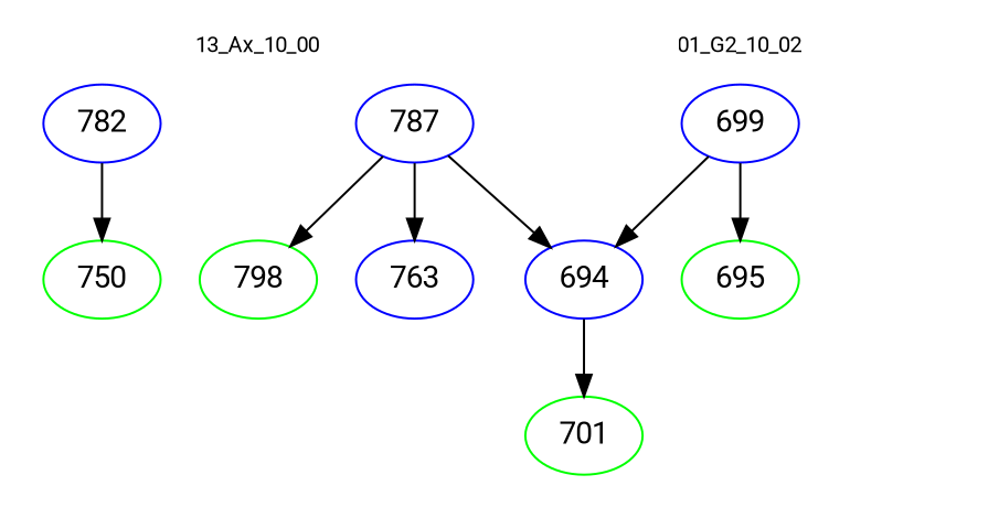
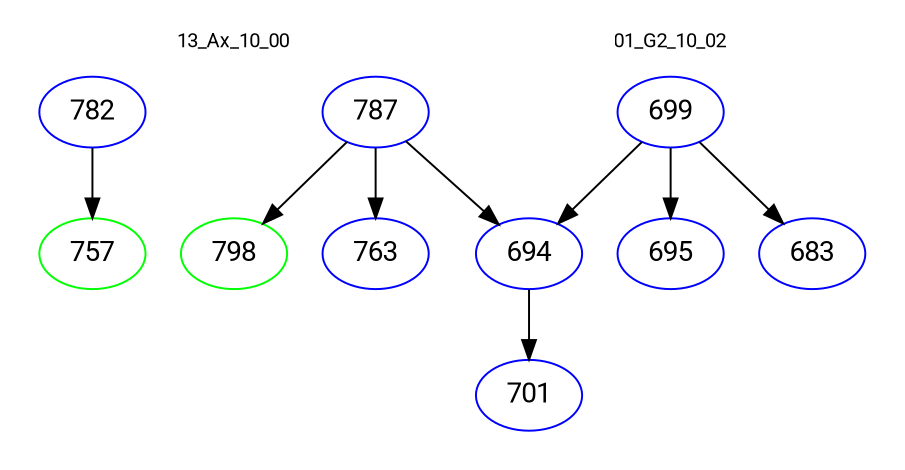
  digraph {
    fontname=Roboto
    node [color=blue fontname=Roboto]
    edge [color=black fontname=Roboto]
    n1 [label=787]
    n2 [label=782]
    n3 [color=green label=798]
    n4 [label=763]
-   n5 [color=green label=750]
+   n5 [color=green label=757]
    n6 [label=699]
+   n7 [label=683]
    n8 [label=694]
-   n9 [color=green label=695]
-   n10 [color=green label=701]
+   n9 [label=695]
+   n10 [label=701]
    subgraph cluster_1 {
      color=white
      fontsize=10
      label="13_Ax_10_00"
      n1
      n2
      n3
      n4
      n5
    }
    subgraph cluster_2 {
      color=white
      fontsize=10
      label="01_G2_10_02"
      n6
+     n7
      n8
      n9
      n10
    }
    n1 -> n3
    n1 -> n4
    n1 -> n8
    n2 -> n5
+   n6 -> n7
    n6 -> n8
    n6 -> n9
    n8 -> n10
  }
